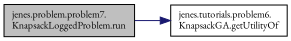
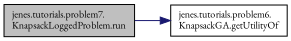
  digraph {
    rankdir=LR
    fontname="EB Garamond"
    node [color=black fontname="EB Garamond" fontsize=10 shape=record style=filled]
-   n1 [fillcolor=grey75 fontcolor=black height=0.2 label="jenes.problem.problem7.\lKnapsackLoggedProblem.run" width=0.4]
+   n1 [fillcolor=grey75 fontcolor=black height=0.2 label="jenes.tutorials.problem7.\lKnapsackLoggedProblem.run" width=0.4]
    n2 [fillcolor=white height=0.2 label="jenes.tutorials.problem6.\lKnapsackGA.getUtilityOf" width=0.4]
    n1 -> n2 [color=midnightblue fontname="EB Garamond" fontsize=10 labelfontname=Helvetica labelfontsize=10 style=solid]
  }
